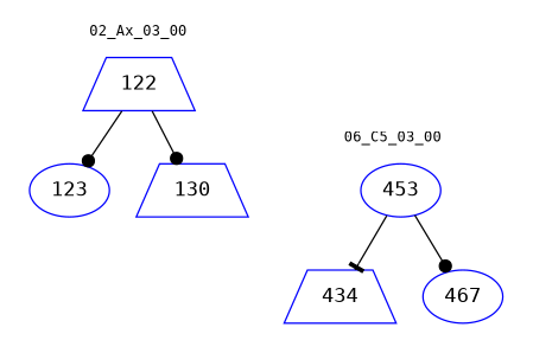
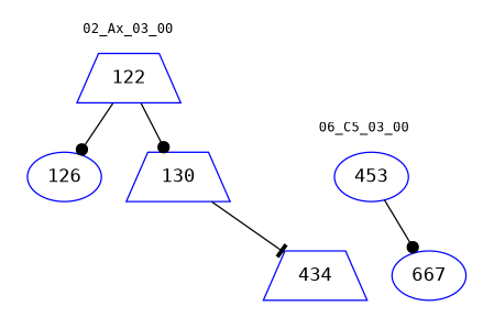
  digraph {
    fontname="DejaVu Sans Mono"
    node [color=blue fontname="DejaVu Sans Mono" shape=trapezium]
    edge [arrowhead=dot color=black fontname="DejaVu Sans Mono"]
    n1 [label=122]
-   n2 [label=123 shape=ellipse]
+   n2 [label=126 shape=ellipse]
    n3 [label=130]
    n4 [label=453 shape=ellipse]
-   n5 [label=467 shape=ellipse]
+   n5 [label=667 shape=ellipse]
    n6 [label=434]
    subgraph cluster_1 {
      color=white
      fontsize=10
      label="02_Ax_03_00"
      n1
      n2
      n3
    }
    subgraph cluster_2 {
      color=white
      fontsize=10
      label="06_C5_03_00"
      n4
      n5
      n6
    }
    n1 -> n2
    n1 -> n3
    n4 -> n5
-   n4 -> n6 [arrowhead=tee]
+   n3 -> n6 [arrowhead=tee]
  }
